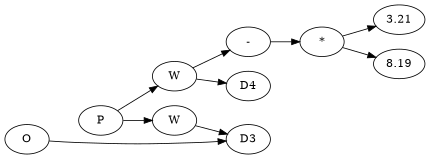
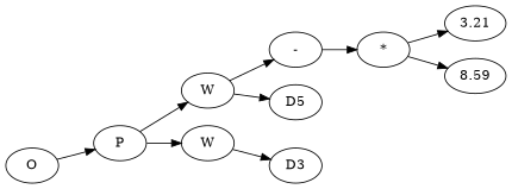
  digraph {
    rankdir=LR
    n1 [label=O]
    n2 [label=P]
    n3 [label=W]
    n4 [label=W]
    n5 [label="-"]
-   n6 [label=D4]
+   n6 [label=D5]
    n7 [label=D3]
    n8 [label="*"]
    n9 [label=3.21]
-   n10 [label=8.19]
-   n1 -> n7
+   n10 [label=8.59]
+   n1 -> n2
    n2 -> n3
    n2 -> n4
    n3 -> n5
    n3 -> n6
    n4 -> n7
    n5 -> n8
    n8 -> n9
    n8 -> n10
  }
